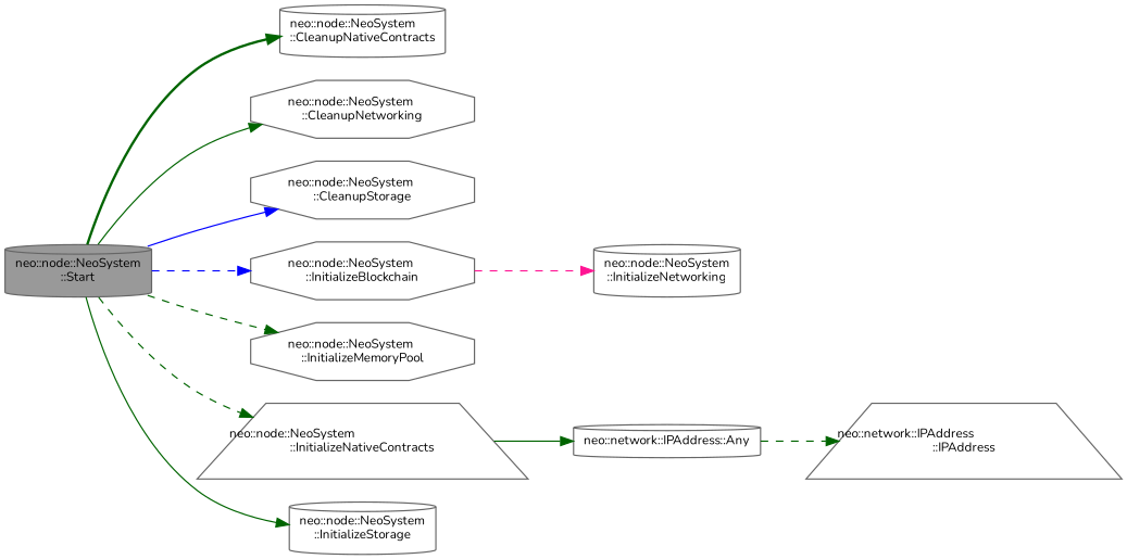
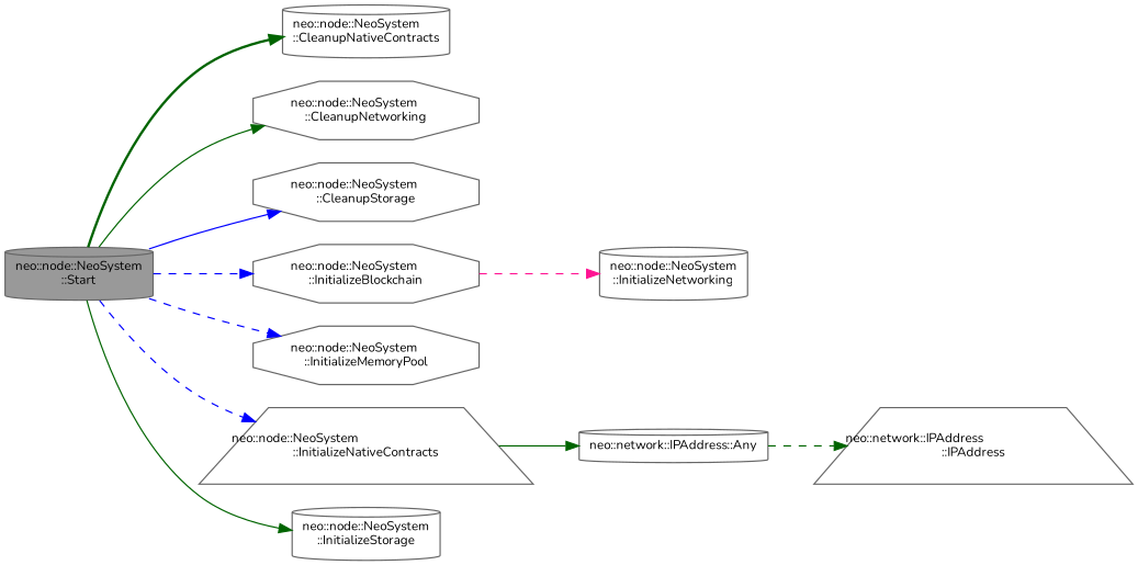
  digraph {
    fontname=Nunito
    rankdir=LR
    node [color=grey40 fillcolor=white fontname=Nunito fontsize=10 shape=cylinder style=filled]
    edge [color=darkgreen fontname=Nunito fontsize=10 labelfontname=Helvetica labelfontsize=10 style=dashed]
    n1 [color=gray40 fillcolor=grey60 fontcolor=black height=0.2 label="neo::node::NeoSystem\l::Start" width=0.4]
    n2 [height=0.2 label="neo::node::NeoSystem\l::CleanupNativeContracts" width=0.4]
    n3 [height=0.2 label="neo::node::NeoSystem\l::CleanupNetworking" shape=octagon width=0.4]
    n4 [height=0.2 label="neo::node::NeoSystem\l::CleanupStorage" shape=octagon width=0.4]
    n5 [height=0.2 label="neo::node::NeoSystem\l::InitializeBlockchain" shape=octagon width=0.4]
    n6 [height=0.2 label="neo::node::NeoSystem\l::InitializeMemoryPool" shape=octagon width=0.4]
    n7 [height=0.2 label="neo::node::NeoSystem\l::InitializeNativeContracts" shape=trapezium width=0.4]
    n8 [height=0.2 label="neo::node::NeoSystem\l::InitializeStorage" width=0.4]
    n9 [height=0.2 label="neo::node::NeoSystem\l::InitializeNetworking" width=0.4]
    n10 [height=0.2 label="neo::network::IPAddress::Any" width=0.4]
    n11 [height=0.2 label="neo::network::IPAddress\l::IPAddress" shape=trapezium width=0.4]
    n1 -> n2 [style=bold]
    n1 -> n3 [style=solid]
    n1 -> n4 [color=blue style=solid]
    n1 -> n5 [color=blue]
-   n1 -> n6
-   n1 -> n7
+   n1 -> n6 [color=blue]
+   n1 -> n7 [color=blue]
    n1 -> n8 [style=solid]
    n5 -> n9 [color=deeppink]
    n7 -> n10 [style=solid]
    n10 -> n11
  }
